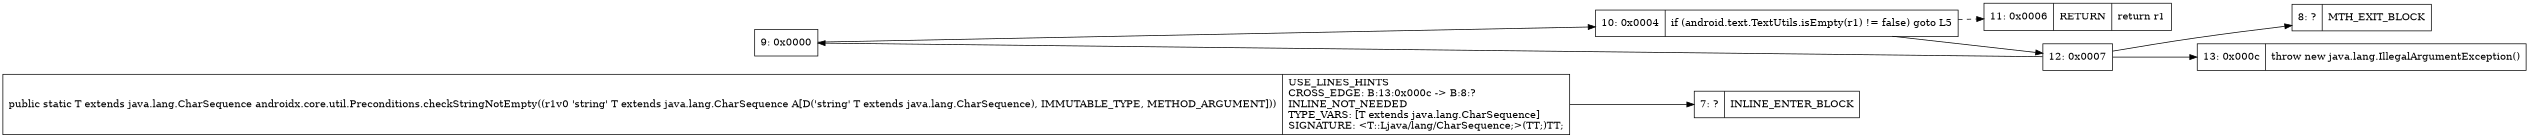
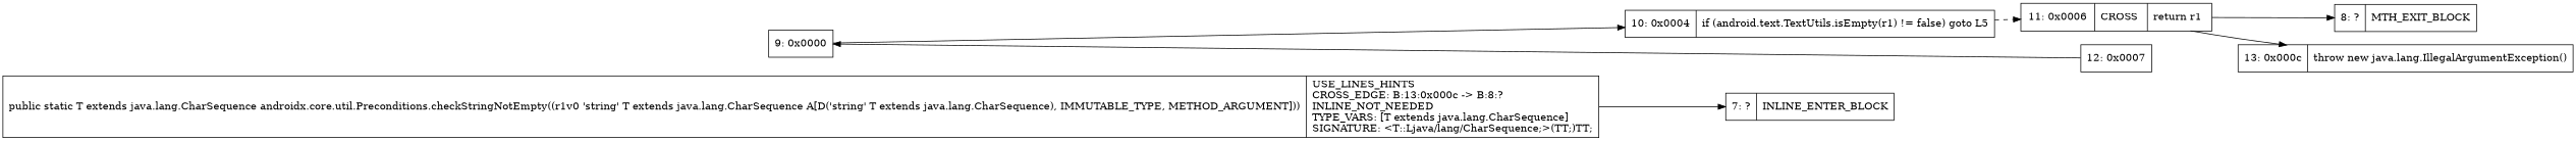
  digraph {
    rankdir=LR
    node [shape=record]
    n1 [label="{7\:\ ?|INLINE_ENTER_BLOCK\l}"]
    n2 [label="{9\:\ 0x0000}"]
    n3 [label="{10\:\ 0x0004|if (android.text.TextUtils.isEmpty(r1) != false) goto L5\l}"]
-   n4 [label="{11\:\ 0x0006|RETURN\l|return r1\l}"]
+   n4 [label="{11\:\ 0x0006|CROSS\l|return r1\l}"]
    n5 [label="{12\:\ 0x0007}"]
    n6 [label="{8\:\ ?|MTH_EXIT_BLOCK\l}"]
    n7 [label="{13\:\ 0x000c|throw new java.lang.IllegalArgumentException()\l}"]
    n8 [label="{public static T extends java.lang.CharSequence androidx.core.util.Preconditions.checkStringNotEmpty((r1v0 'string' T extends java.lang.CharSequence A[D('string' T extends java.lang.CharSequence), IMMUTABLE_TYPE, METHOD_ARGUMENT]))  | USE_LINES_HINTS\lCROSS_EDGE: B:13:0x000c \-\> B:8:?\lINLINE_NOT_NEEDED\lTYPE_VARS: [T extends java.lang.CharSequence]\lSIGNATURE: \<T::Ljava\/lang\/CharSequence;\>(TT;)TT;\l}"]
    n2 -> n3
    n3 -> n4 [style=dashed]
-   n3 -> n5
-   n5 -> n6
+   n4 -> n6
    n5 -> n2
-   n5 -> n7
+   n4 -> n7
    n8 -> n1
  }
